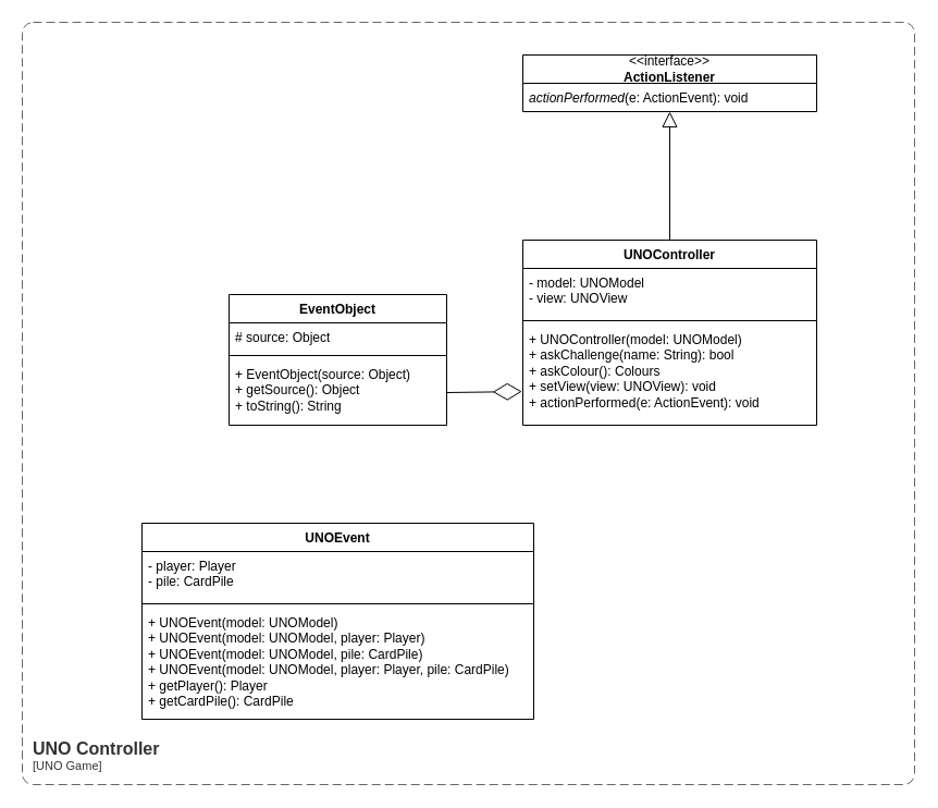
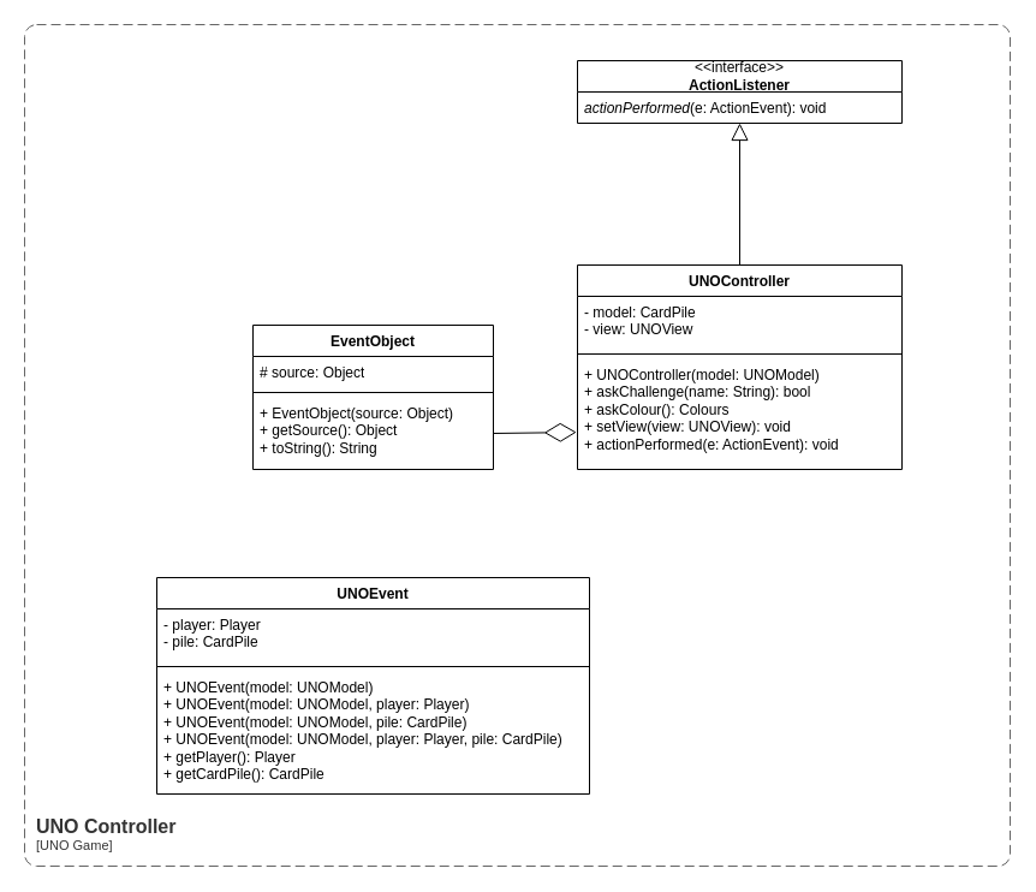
  <mxCell id="0" />
  <mxCell id="1" parent="0" />
  <mxCell id="2" value="UNOEvent" style="swimlane;fontStyle=1;align=center;verticalAlign=top;childLayout=stackLayout;horizontal=1;startSize=26;horizontalStack=0;resizeParent=1;resizeParentMax=0;resizeLast=0;collapsible=1;marginBottom=0;whiteSpace=wrap;html=1;" vertex="1" parent="1"><mxGeometry x="130" y="480" width="360" height="180" as="geometry" /></mxCell>
  <mxCell id="3" value="- player: Player&lt;br&gt;- pile: CardPile" style="text;strokeColor=none;fillColor=none;align=left;verticalAlign=top;spacingLeft=4;spacingRight=4;overflow=hidden;rotatable=0;points=[[0,0.5],[1,0.5]];portConstraint=eastwest;whiteSpace=wrap;html=1;" vertex="1" parent="2"><mxGeometry y="26" width="360" height="44" as="geometry" /></mxCell>
  <mxCell id="4" value="" style="line;strokeWidth=1;fillColor=none;align=left;verticalAlign=middle;spacingTop=-1;spacingLeft=3;spacingRight=3;rotatable=0;labelPosition=right;points=[];portConstraint=eastwest;strokeColor=inherit;" vertex="1" parent="2"><mxGeometry y="70" width="360" height="8" as="geometry" /></mxCell>
  <mxCell id="5" value="+ UNOEvent(model: UNOModel)&lt;br&gt;+ UNOEvent(model: UNOModel, player: Player)&lt;br&gt;+ UNOEvent(model: UNOModel, pile: CardPile)&lt;br&gt;+ UNOEvent(model: UNOModel, player: Player, pile: CardPile)&lt;br&gt;+ getPlayer(): Player&lt;br&gt;+ getCardPile(): CardPile" style="text;strokeColor=none;fillColor=none;align=left;verticalAlign=top;spacingLeft=4;spacingRight=4;overflow=hidden;rotatable=0;points=[[0,0.5],[1,0.5]];portConstraint=eastwest;whiteSpace=wrap;html=1;" vertex="1" parent="2"><mxGeometry y="78" width="360" height="102" as="geometry" /></mxCell>
  <mxCell id="6" value="EventObject" style="swimlane;fontStyle=1;align=center;verticalAlign=top;childLayout=stackLayout;horizontal=1;startSize=26;horizontalStack=0;resizeParent=1;resizeParentMax=0;resizeLast=0;collapsible=1;marginBottom=0;whiteSpace=wrap;html=1;" vertex="1" parent="1"><mxGeometry x="210" y="270" width="200" height="120" as="geometry" /></mxCell>
  <mxCell id="7" value="# source: Object" style="text;strokeColor=none;fillColor=none;align=left;verticalAlign=top;spacingLeft=4;spacingRight=4;overflow=hidden;rotatable=0;points=[[0,0.5],[1,0.5]];portConstraint=eastwest;whiteSpace=wrap;html=1;" vertex="1" parent="6"><mxGeometry y="26" width="200" height="26" as="geometry" /></mxCell>
  <mxCell id="8" value="" style="line;strokeWidth=1;fillColor=none;align=left;verticalAlign=middle;spacingTop=-1;spacingLeft=3;spacingRight=3;rotatable=0;labelPosition=right;points=[];portConstraint=eastwest;strokeColor=inherit;" vertex="1" parent="6"><mxGeometry y="52" width="200" height="8" as="geometry" /></mxCell>
  <mxCell id="9" value="+ EventObject(source: Object)&lt;br&gt;+ getSource(): Object&lt;br&gt;+ toString(): String" style="text;strokeColor=none;fillColor=none;align=left;verticalAlign=top;spacingLeft=4;spacingRight=4;overflow=hidden;rotatable=0;points=[[0,0.5],[1,0.5]];portConstraint=eastwest;whiteSpace=wrap;html=1;" vertex="1" parent="6"><mxGeometry y="60" width="200" height="60" as="geometry" /></mxCell>
  <mxCell id="10" value="" style="endArrow=block;dashed=0;endFill=0;endSize=12;html=1;rounded=0;entryX=0.5;entryY=1;entryDx=0;entryDy=0;exitX=0.5;exitY=0;exitDx=0;exitDy=0;" edge="1" parent="1" source="13" target="11"><mxGeometry width="160" relative="1" as="geometry"><mxPoint x="615" y="190" as="sourcePoint" /><mxPoint x="623.88" y="94.42" as="targetPoint" /></mxGeometry></mxCell>
  <mxCell id="11" value="&amp;lt;&amp;lt;interface&amp;gt;&amp;gt;&lt;br&gt;&lt;b&gt;ActionListener&lt;/b&gt;" style="swimlane;fontStyle=0;childLayout=stackLayout;horizontal=1;startSize=26;fillColor=none;horizontalStack=0;resizeParent=1;resizeParentMax=0;resizeLast=0;collapsible=1;marginBottom=0;whiteSpace=wrap;html=1;" vertex="1" parent="1"><mxGeometry x="480" y="50" width="270" height="52" as="geometry" /></mxCell>
  <mxCell id="12" value="&lt;i&gt;actionPerformed&lt;/i&gt;(e: ActionEvent): void" style="text;strokeColor=none;fillColor=none;align=left;verticalAlign=top;spacingLeft=4;spacingRight=4;overflow=hidden;rotatable=0;points=[[0,0.5],[1,0.5]];portConstraint=eastwest;whiteSpace=wrap;html=1;" vertex="1" parent="11"><mxGeometry y="26" width="270" height="26" as="geometry" /></mxCell>
  <mxCell id="13" value="UNOController" style="swimlane;fontStyle=1;align=center;verticalAlign=top;childLayout=stackLayout;horizontal=1;startSize=26;horizontalStack=0;resizeParent=1;resizeParentMax=0;resizeLast=0;collapsible=1;marginBottom=0;whiteSpace=wrap;html=1;" vertex="1" parent="1"><mxGeometry x="480" y="220" width="270" height="170" as="geometry" /></mxCell>
- <mxCell id="14" value="- model: UNOModel&lt;br&gt;- view: UNOView&lt;br&gt;" style="text;strokeColor=none;fillColor=none;align=left;verticalAlign=top;spacingLeft=4;spacingRight=4;overflow=hidden;rotatable=0;points=[[0,0.5],[1,0.5]];portConstraint=eastwest;whiteSpace=wrap;html=1;" vertex="1" parent="13"><mxGeometry y="26" width="270" height="44" as="geometry" /></mxCell>
+ <mxCell id="14" value="- model: CardPile&lt;br&gt;- view: UNOView&lt;br&gt;" style="text;strokeColor=none;fillColor=none;align=left;verticalAlign=top;spacingLeft=4;spacingRight=4;overflow=hidden;rotatable=0;points=[[0,0.5],[1,0.5]];portConstraint=eastwest;whiteSpace=wrap;html=1;" vertex="1" parent="13"><mxGeometry y="26" width="270" height="44" as="geometry" /></mxCell>
  <mxCell id="15" value="" style="line;strokeWidth=1;fillColor=none;align=left;verticalAlign=middle;spacingTop=-1;spacingLeft=3;spacingRight=3;rotatable=0;labelPosition=right;points=[];portConstraint=eastwest;strokeColor=inherit;" vertex="1" parent="13"><mxGeometry y="70" width="270" height="8" as="geometry" /></mxCell>
  <mxCell id="16" value="+ UNOController(model: UNOModel)&lt;br&gt;+ askChallenge(name: String): bool&lt;br&gt;+ askColour(): Colours&lt;br&gt;+ setView(view: UNOView): void&lt;br&gt;+ actionPerformed(e: ActionEvent): void" style="text;strokeColor=none;fillColor=none;align=left;verticalAlign=top;spacingLeft=4;spacingRight=4;overflow=hidden;rotatable=0;points=[[0,0.5],[1,0.5]];portConstraint=eastwest;whiteSpace=wrap;html=1;" vertex="1" parent="13"><mxGeometry y="78" width="270" height="92" as="geometry" /></mxCell>
  <mxCell id="17" value="&lt;font style=&quot;font-size: 16px&quot;&gt;&lt;b&gt;&lt;div style=&quot;text-align: left&quot;&gt;UNO Controller&lt;/div&gt;&lt;/b&gt;&lt;/font&gt;&lt;div style=&quot;text-align: left&quot;&gt;[UNO Game]&lt;/div&gt;" style="rounded=1;fontSize=11;whiteSpace=wrap;html=1;dashed=1;arcSize=20;fillColor=none;strokeColor=#666666;fontColor=#333333;labelBackgroundColor=none;align=left;verticalAlign=bottom;labelBorderColor=none;spacingTop=0;spacing=10;dashPattern=8 4;metaEdit=1;rotatable=0;perimeter=rectanglePerimeter;noLabel=0;labelPadding=0;allowArrows=0;connectable=0;expand=0;recursiveResize=0;editable=1;pointerEvents=0;absoluteArcSize=1;points=[[0.25,0,0],[0.5,0,0],[0.75,0,0],[1,0.25,0],[1,0.5,0],[1,0.75,0],[0.75,1,0],[0.5,1,0],[0.25,1,0],[0,0.75,0],[0,0.5,0],[0,0.25,0]];" vertex="1" parent="1"><mxGeometry x="20" y="20" width="820" height="700" as="geometry" /></mxCell>
  <mxCell id="18" value="" style="endArrow=diamondThin;endFill=0;endSize=24;html=1;rounded=0;exitX=1;exitY=0.5;exitDx=0;exitDy=0;entryX=-0.003;entryY=0.664;entryDx=0;entryDy=0;entryPerimeter=0;" edge="1" parent="1" source="9" target="16"><mxGeometry width="160" relative="1" as="geometry"><mxPoint x="460" y="470" as="sourcePoint" /><mxPoint x="530" y="470" as="targetPoint" /></mxGeometry></mxCell>
